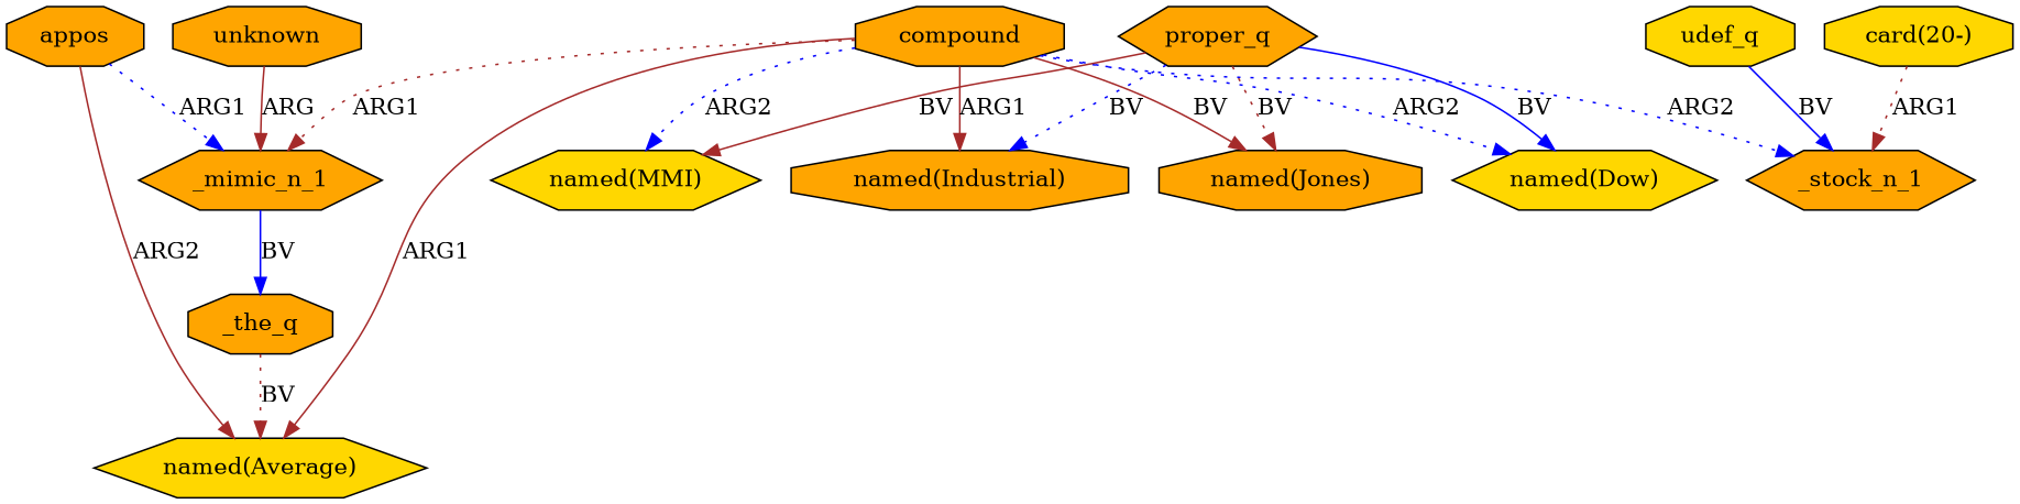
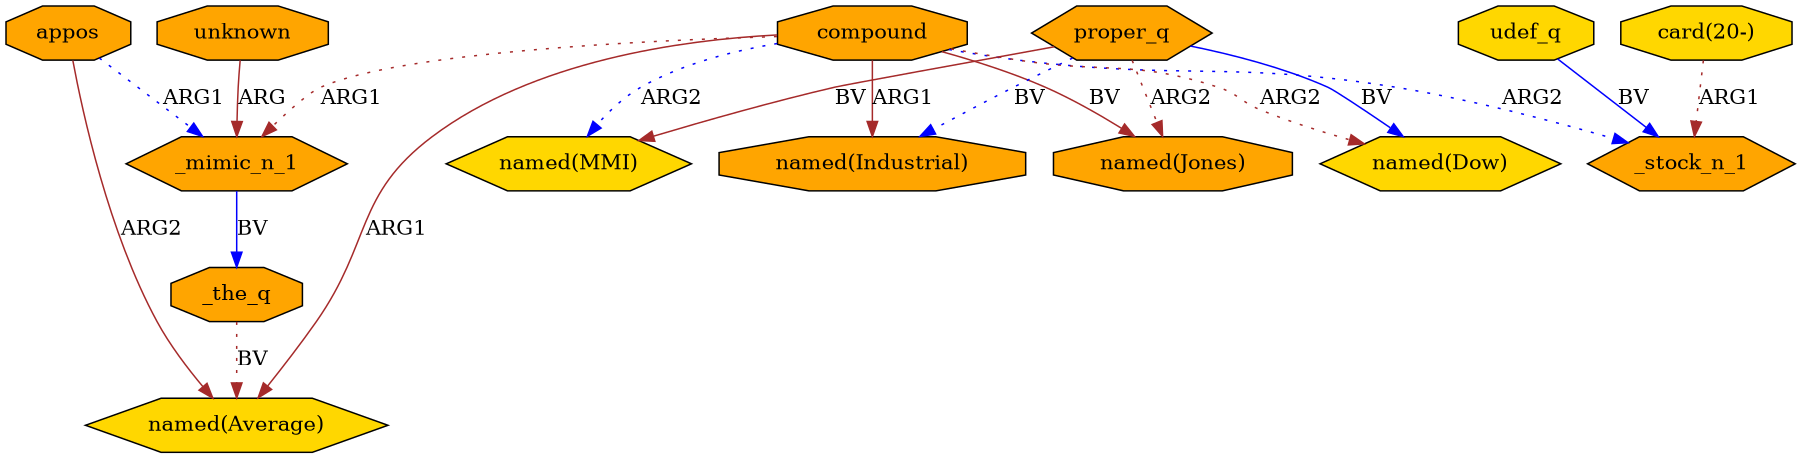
  digraph {
    node [fillcolor=orange shape=octagon style=filled]
    edge [color=brown style=solid]
    "named(Average)" [fillcolor=gold shape=hexagon]
    appos
    _mimic_n_1 [shape=hexagon]
    _the_q
    compound
    "named(Industrial)"
    _stock_n_1 [shape=hexagon]
    "named(MMI)" [fillcolor=gold shape=hexagon]
    "named(Jones)"
    "named(Dow)" [fillcolor=gold shape=hexagon]
    proper_q [shape=hexagon]
    udef_q [fillcolor=gold]
    "card(20-)" [fillcolor=gold]
    unknown
    appos -> "named(Average)" [label=ARG2]
    appos -> _mimic_n_1 [color=blue label=ARG1 style=dotted]
    _mimic_n_1 -> _the_q [color=blue label=BV]
    _the_q -> "named(Average)" [label=BV style=dotted]
    compound -> "named(Average)" [label=ARG1]
    compound -> _mimic_n_1 [label=ARG1 style=dotted]
    compound -> "named(Industrial)" [label=ARG1]
    compound -> _stock_n_1 [color=blue label=ARG2 style=dotted]
    compound -> "named(MMI)" [color=blue label=ARG2 style=dotted]
    compound -> "named(Jones)" [label=BV]
-   compound -> "named(Dow)" [color=blue label=ARG2 style=dotted]
+   compound -> "named(Dow)" [label=ARG2 style=dotted]
    proper_q -> "named(Industrial)" [color=blue label=BV style=dotted]
    proper_q -> "named(MMI)" [label=BV]
-   proper_q -> "named(Jones)" [label=BV style=dotted]
+   proper_q -> "named(Jones)" [label=ARG2 style=dotted]
    proper_q -> "named(Dow)" [color=blue label=BV]
    udef_q -> _stock_n_1 [color=blue label=BV]
    "card(20-)" -> _stock_n_1 [label=ARG1 style=dotted]
    unknown -> _mimic_n_1 [label=ARG]
  }
